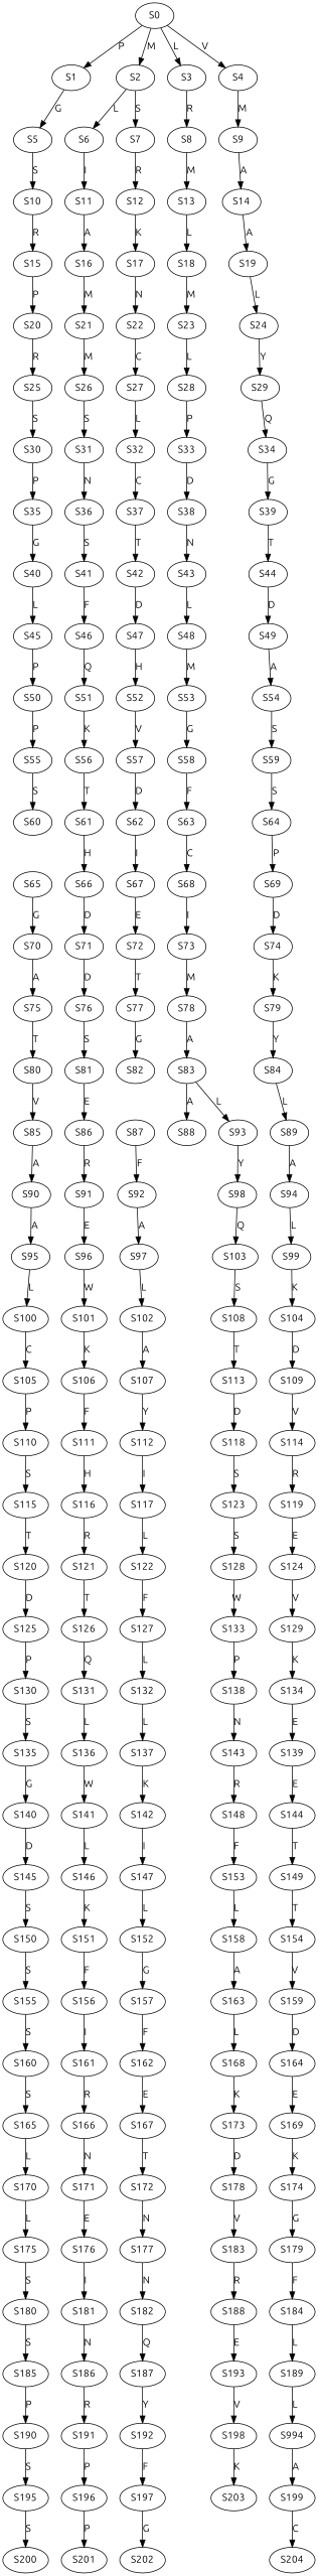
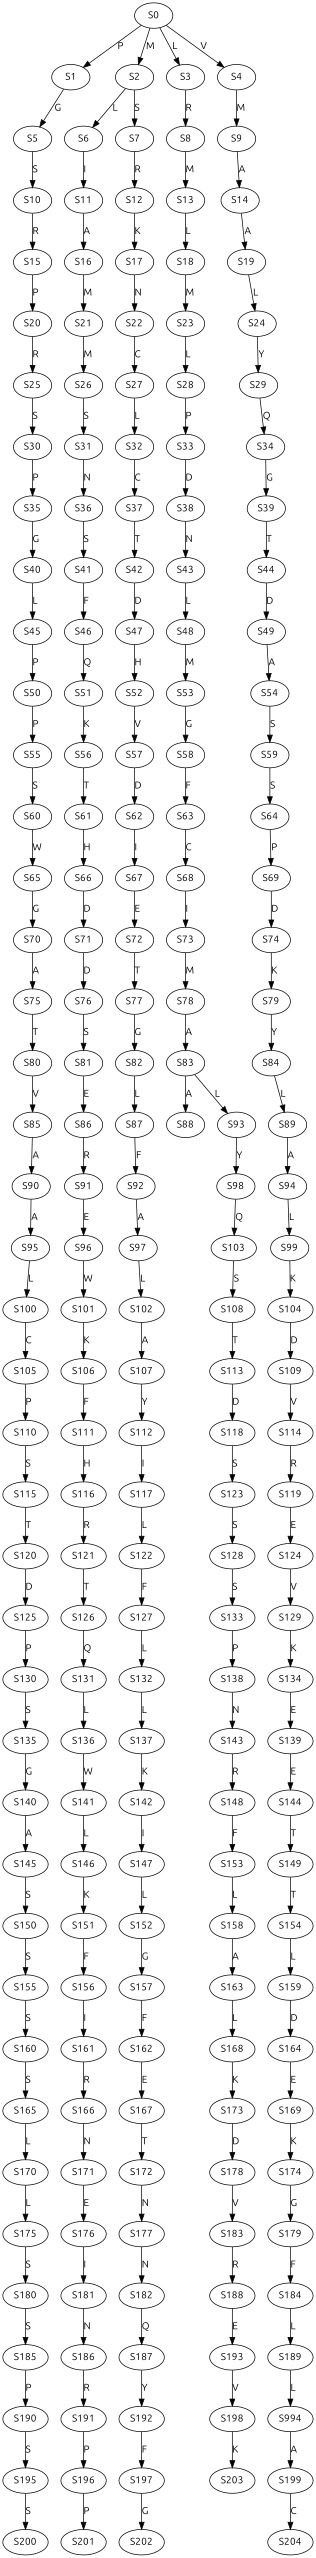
  strict digraph {
    fontname=Ubuntu
    node [fontname=Ubuntu]
    edge [fontname=Ubuntu]
    S0
    S1
    S2
    S3
    S4
    S5
    S6
    S7
    S8
    S9
    S10
    S11
    S12
    S13
    S14
    S15
    S16
    S17
    S18
    S19
    S20
    S21
    S22
    S23
    S24
    S25
    S26
    S27
    S28
    S29
    S30
    S31
    S32
    S33
    S34
    S35
    S36
    S37
    S38
    S39
    S40
    S41
    S42
    S43
    S44
    S45
    S46
    S47
    S48
    S49
    S50
    S51
    S52
    S53
    S54
    S55
    S56
    S57
    S58
    S59
    S60
    S61
    S62
    S63
    S64
    S65
    S66
    S67
    S68
    S69
    S70
    S71
    S72
    S73
    S74
    S75
    S76
    S77
    S78
    S79
    S80
    S81
    S82
    S83
    S84
    S85
    S86
    S87
    S88
    S93
    S89
    S90
    S91
    S92
    S94
    S95
    S96
    S97
    S98
    S99
    S100
    S101
    S102
    S103
    S104
    S105
    S106
    S107
    S108
    S109
    S110
    S111
    S112
    S113
    S114
    S115
    S116
    S117
    S118
    S119
    S120
    S121
    S122
    S123
    S124
    S125
    S126
    S127
    S128
    S129
    S130
    S131
    S132
    S133
    S134
    S135
    S136
    S137
    S138
    S139
    S140
    S141
    S142
    S143
    S144
    S145
    S146
    S147
    S148
    S149
    S150
    S151
    S152
    S153
    S154
    S155
    S156
    S157
    S158
    S159
    S160
    S161
    S162
    S163
    S164
    S165
    S166
    S167
    S168
    S169
    S170
    S171
    S172
    S173
    S174
    S175
    S176
    S177
    S178
    S179
    S180
    S181
    S182
    S183
    S184
    S185
    S186
    S187
    S188
    S189
    S190
    S191
    S192
    S193
    n195 [label=S994]
    S195
    S196
    S197
    S198
    S199
    S200
    S201
    S202
    S203
    S204
    S0 -> S1 [label=P]
    S0 -> S2 [label=M]
    S0 -> S3 [label=L]
    S0 -> S4 [label=V]
    S1 -> S5 [label=G]
    S2 -> S6 [label=L]
    S2 -> S7 [label=S]
    S3 -> S8 [label=R]
    S4 -> S9 [label=M]
    S5 -> S10 [label=S]
    S6 -> S11 [label=I]
    S7 -> S12 [label=R]
    S8 -> S13 [label=M]
    S9 -> S14 [label=A]
    S10 -> S15 [label=R]
    S11 -> S16 [label=A]
    S12 -> S17 [label=K]
    S13 -> S18 [label=L]
    S14 -> S19 [label=A]
    S15 -> S20 [label=P]
    S16 -> S21 [label=M]
    S17 -> S22 [label=N]
    S18 -> S23 [label=M]
    S19 -> S24 [label=L]
    S20 -> S25 [label=R]
    S21 -> S26 [label=M]
    S22 -> S27 [label=C]
    S23 -> S28 [label=L]
    S24 -> S29 [label=Y]
    S25 -> S30 [label=S]
    S26 -> S31 [label=S]
    S27 -> S32 [label=L]
    S28 -> S33 [label=P]
    S29 -> S34 [label=Q]
    S30 -> S35 [label=P]
    S31 -> S36 [label=N]
    S32 -> S37 [label=C]
    S33 -> S38 [label=D]
    S34 -> S39 [label=G]
    S35 -> S40 [label=G]
    S36 -> S41 [label=S]
    S37 -> S42 [label=T]
    S38 -> S43 [label=N]
    S39 -> S44 [label=T]
    S40 -> S45 [label=L]
    S41 -> S46 [label=F]
    S42 -> S47 [label=D]
    S43 -> S48 [label=L]
    S44 -> S49 [label=D]
    S45 -> S50 [label=P]
    S46 -> S51 [label=Q]
    S47 -> S52 [label=H]
    S48 -> S53 [label=M]
    S49 -> S54 [label=A]
    S50 -> S55 [label=P]
    S51 -> S56 [label=K]
    S52 -> S57 [label=V]
    S53 -> S58 [label=G]
    S54 -> S59 [label=S]
    S55 -> S60 [label=S]
    S56 -> S61 [label=T]
    S57 -> S62 [label=D]
    S58 -> S63 [label=F]
    S59 -> S64 [label=S]
+   S60 -> S65 [label=W]
    S61 -> S66 [label=H]
    S62 -> S67 [label=I]
    S63 -> S68 [label=C]
    S64 -> S69 [label=P]
    S65 -> S70 [label=G]
    S66 -> S71 [label=D]
    S67 -> S72 [label=E]
    S68 -> S73 [label=I]
    S69 -> S74 [label=D]
    S70 -> S75 [label=A]
    S71 -> S76 [label=D]
    S72 -> S77 [label=T]
    S73 -> S78 [label=M]
    S74 -> S79 [label=K]
    S75 -> S80 [label=T]
    S76 -> S81 [label=S]
    S77 -> S82 [label=G]
    S78 -> S83 [label=A]
    S79 -> S84 [label=Y]
    S80 -> S85 [label=V]
    S81 -> S86 [label=E]
+   S82 -> S87 [label=L]
    S83 -> S88 [label=A]
    S83 -> S93 [label=L]
    S84 -> S89 [label=L]
    S85 -> S90 [label=A]
    S86 -> S91 [label=R]
    S87 -> S92 [label=F]
    S93 -> S98 [label=Y]
    S89 -> S94 [label=A]
    S90 -> S95 [label=A]
    S91 -> S96 [label=E]
    S92 -> S97 [label=A]
    S94 -> S99 [label=L]
    S95 -> S100 [label=L]
    S96 -> S101 [label=W]
    S97 -> S102 [label=L]
    S98 -> S103 [label=Q]
    S99 -> S104 [label=K]
    S100 -> S105 [label=C]
    S101 -> S106 [label=K]
    S102 -> S107 [label=A]
    S103 -> S108 [label=S]
    S104 -> S109 [label=D]
    S105 -> S110 [label=P]
    S106 -> S111 [label=F]
    S107 -> S112 [label=Y]
    S108 -> S113 [label=T]
    S109 -> S114 [label=V]
    S110 -> S115 [label=S]
    S111 -> S116 [label=H]
    S112 -> S117 [label=I]
    S113 -> S118 [label=D]
    S114 -> S119 [label=R]
    S115 -> S120 [label=T]
    S116 -> S121 [label=R]
    S117 -> S122 [label=L]
    S118 -> S123 [label=S]
    S119 -> S124 [label=E]
    S120 -> S125 [label=D]
    S121 -> S126 [label=T]
    S122 -> S127 [label=F]
    S123 -> S128 [label=S]
    S124 -> S129 [label=V]
    S125 -> S130 [label=P]
    S126 -> S131 [label=Q]
    S127 -> S132 [label=L]
-   S128 -> S133 [label=W]
+   S128 -> S133 [label=S]
    S129 -> S134 [label=K]
    S130 -> S135 [label=S]
    S131 -> S136 [label=L]
    S132 -> S137 [label=L]
    S133 -> S138 [label=P]
    S134 -> S139 [label=E]
    S135 -> S140 [label=G]
    S136 -> S141 [label=W]
    S137 -> S142 [label=K]
    S138 -> S143 [label=N]
    S139 -> S144 [label=E]
-   S140 -> S145 [label=D]
+   S140 -> S145 [label=A]
    S141 -> S146 [label=L]
    S142 -> S147 [label=I]
    S143 -> S148 [label=R]
    S144 -> S149 [label=T]
    S145 -> S150 [label=S]
    S146 -> S151 [label=K]
    S147 -> S152 [label=L]
    S148 -> S153 [label=F]
    S149 -> S154 [label=T]
    S150 -> S155 [label=S]
    S151 -> S156 [label=F]
    S152 -> S157 [label=G]
    S153 -> S158 [label=L]
-   S154 -> S159 [label=V]
+   S154 -> S159 [label=L]
    S155 -> S160 [label=S]
    S156 -> S161 [label=I]
    S157 -> S162 [label=F]
    S158 -> S163 [label=A]
    S159 -> S164 [label=D]
    S160 -> S165 [label=S]
    S161 -> S166 [label=R]
    S162 -> S167 [label=E]
    S163 -> S168 [label=L]
    S164 -> S169 [label=E]
    S165 -> S170 [label=L]
    S166 -> S171 [label=N]
    S167 -> S172 [label=T]
    S168 -> S173 [label=K]
    S169 -> S174 [label=K]
    S170 -> S175 [label=L]
    S171 -> S176 [label=E]
    S172 -> S177 [label=N]
    S173 -> S178 [label=D]
    S174 -> S179 [label=G]
    S175 -> S180 [label=S]
    S176 -> S181 [label=I]
    S177 -> S182 [label=N]
    S178 -> S183 [label=V]
    S179 -> S184 [label=F]
    S180 -> S185 [label=S]
    S181 -> S186 [label=N]
    S182 -> S187 [label=Q]
    S183 -> S188 [label=R]
    S184 -> S189 [label=L]
    S185 -> S190 [label=P]
    S186 -> S191 [label=R]
    S187 -> S192 [label=Y]
    S188 -> S193 [label=E]
    S189 -> n195 [label=L]
    S190 -> S195 [label=S]
    S191 -> S196 [label=P]
    S192 -> S197 [label=F]
    S193 -> S198 [label=V]
    n195 -> S199 [label=A]
    S195 -> S200 [label=S]
    S196 -> S201 [label=P]
    S197 -> S202 [label=G]
    S198 -> S203 [label=K]
    S199 -> S204 [label=C]
  }
